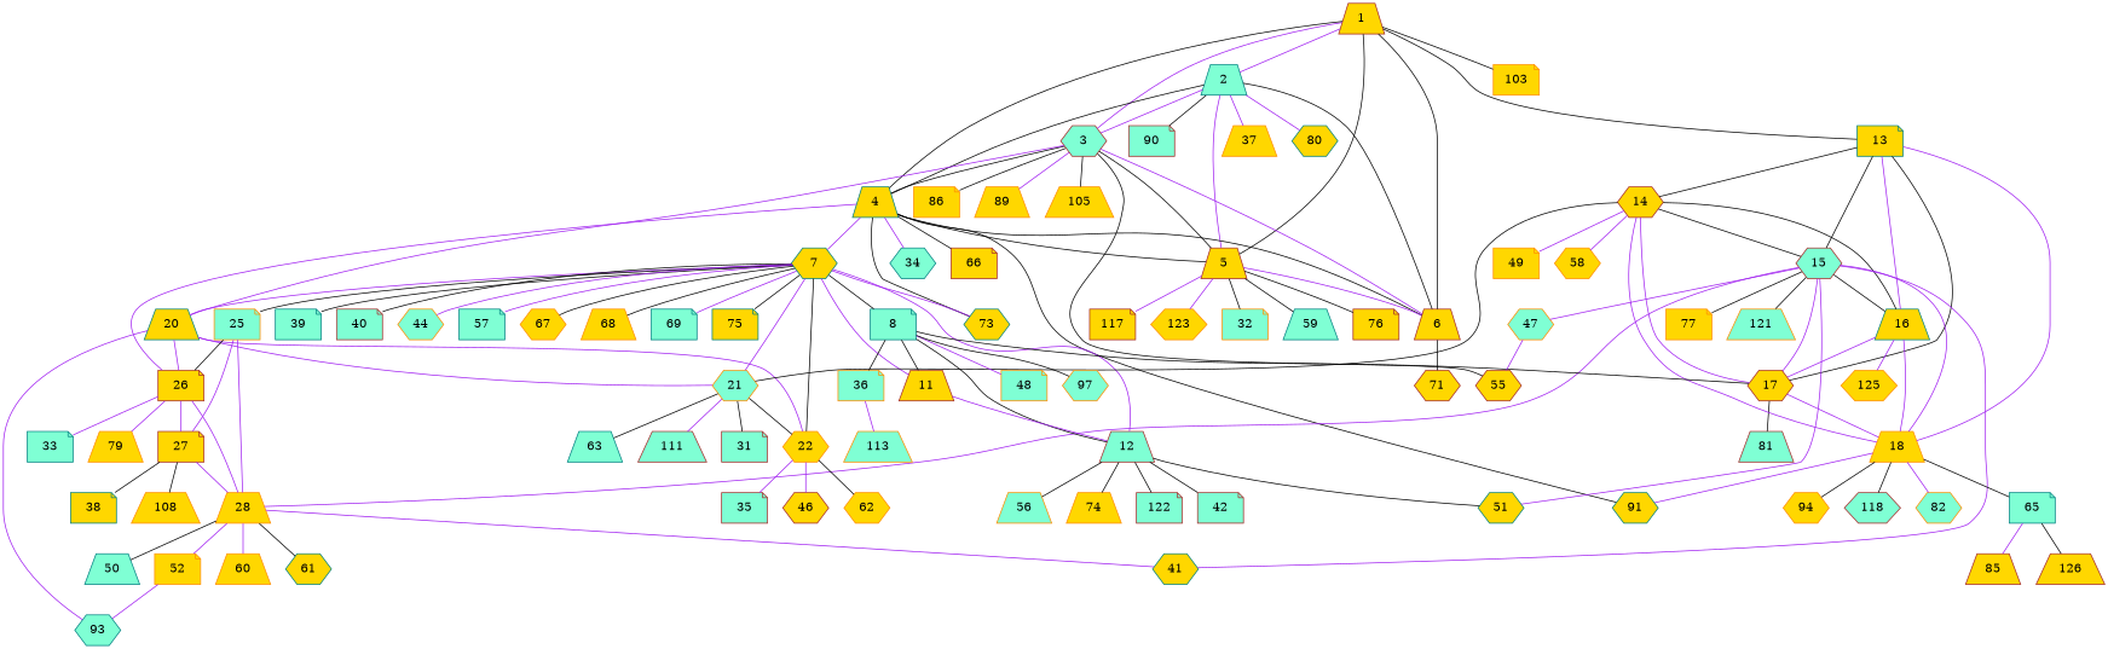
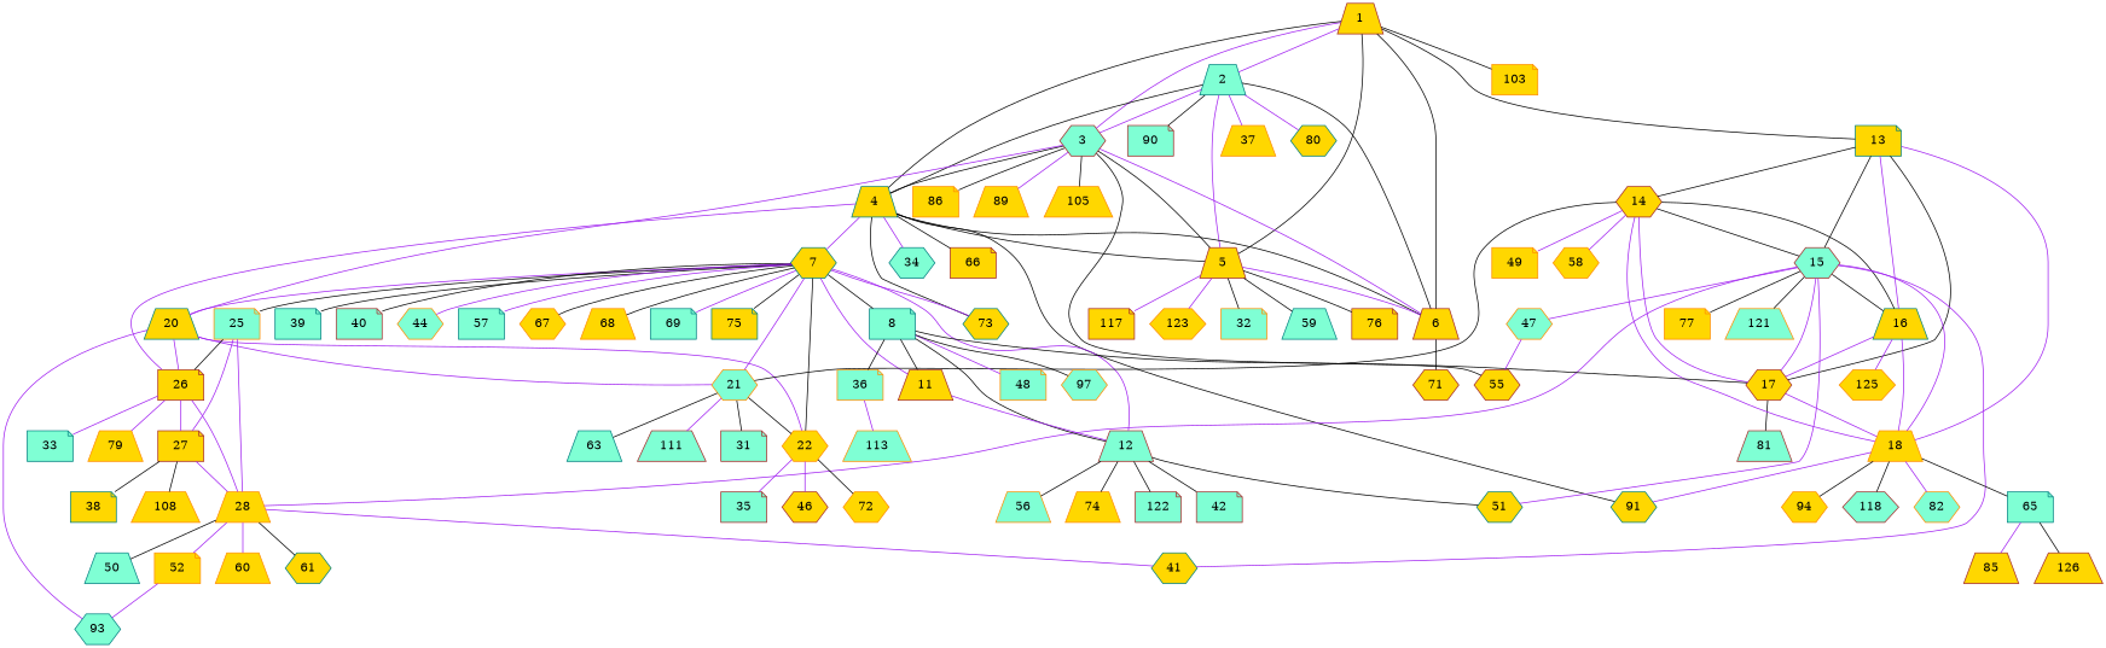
  graph {
    node [color=darkorange fillcolor=gold shape=trapezium style=filled]
    edge [color=purple]
    1 [color=brown]
    2 [color=teal fillcolor=aquamarine]
    3 [color=brown fillcolor=aquamarine shape=hexagon]
    4 [color=teal]
    5 [color=brown]
    6 [color=brown super="+114"]
    13 [color=teal shape=note]
    103 [shape=note]
    37
    80 [color=teal shape=hexagon]
    90 [color=brown fillcolor=aquamarine shape=note]
    20 [color=teal]
    55 [color=brown shape=hexagon]
    86 [shape=note]
    89
    105
    7 [color=teal shape=hexagon super="+9+19"]
    26 [color=brown shape=note]
    34 [color=teal fillcolor=aquamarine shape=hexagon super="+112"]
    66 [color=brown shape=note]
    73 [color=teal shape=hexagon]
    91 [color=teal shape=hexagon]
    32 [fillcolor=aquamarine shape=note]
    59 [color=teal fillcolor=aquamarine]
    76 [color=brown shape=note]
    117 [color=brown shape=note super="+120"]
    123 [shape=hexagon]
    71 [color=brown shape=hexagon]
    17 [color=brown shape=hexagon]
    14 [color=brown shape=hexagon super="+109+45"]
    15 [color=brown fillcolor=aquamarine shape=hexagon]
    16 [color=teal]
    18
    21 [fillcolor=aquamarine shape=hexagon]
    22 [shape=hexagon super="+107+92+23"]
    93 [color=teal fillcolor=aquamarine shape=hexagon super="+101"]
    8 [color=teal fillcolor=aquamarine shape=note super="+43+72+10+83"]
    11 [color=brown]
    12 [color=brown fillcolor=aquamarine]
    25 [fillcolor=aquamarine shape=note]
    39 [color=teal fillcolor=aquamarine shape=note]
    40 [color=brown fillcolor=aquamarine shape=note super="+88"]
    44 [fillcolor=aquamarine shape=hexagon]
    57 [color=teal fillcolor=aquamarine shape=note]
    67 [shape=hexagon]
    68
    69 [color=teal fillcolor=aquamarine shape=note]
    75 [color=teal shape=note super="+100+96"]
    28 [super="+29+78+116+54+30"]
    27 [color=brown shape=note]
    33 [color=teal fillcolor=aquamarine shape=note super="+87"]
    79 [super="+110"]
    36 [fillcolor=aquamarine shape=note]
    48 [fillcolor=aquamarine shape=note]
    97 [fillcolor=aquamarine shape=hexagon]
    42 [color=brown fillcolor=aquamarine shape=note]
    51 [color=teal shape=hexagon]
    56 [fillcolor=aquamarine]
    74
    122 [color=brown fillcolor=aquamarine shape=note]
    31 [color=brown fillcolor=aquamarine shape=note]
    63 [color=teal fillcolor=aquamarine]
    111 [color=brown fillcolor=aquamarine]
    35 [color=brown fillcolor=aquamarine shape=note]
    46 [color=brown shape=hexagon]
-   62 [shape=hexagon]
+   62 [shape=hexagon label=72]
    81 [color=brown fillcolor=aquamarine super="+98"]
    113 [fillcolor=aquamarine]
    49 [shape=note]
    58 [shape=hexagon]
    41 [color=teal shape=hexagon]
    47 [fillcolor=aquamarine shape=hexagon]
    77 [shape=note super="+95+102"]
    121 [fillcolor=aquamarine]
    125 [shape=hexagon]
    65 [color=teal fillcolor=aquamarine shape=note]
    82 [fillcolor=aquamarine shape=hexagon]
    94 [shape=hexagon]
    118 [color=brown fillcolor=aquamarine shape=hexagon]
    50 [color=teal fillcolor=aquamarine]
    52 [shape=note]
    60
    61 [color=teal shape=hexagon]
    85 [color=brown]
    126 [color=brown]
    38 [color=teal shape=note]
    108
    1 -- 2
    1 -- 3
    1 -- 4 [color=black]
    1 -- 5 [color=black]
    1 -- 6 [color=black]
    1 -- 13 [color=black]
    1 -- 103 [color=black]
    2 -- 3
    2 -- 4 [color=black]
    2 -- 5
    2 -- 6 [color=black]
    2 -- 37
    2 -- 80
    2 -- 90 [color=black]
    3 -- 4 [color=black]
    3 -- 5 [color=black]
    3 -- 6
    3 -- 20
    3 -- 55 [color=black]
    3 -- 86 [color=black]
    3 -- 89
    3 -- 105 [color=black]
    4 -- 5 [color=black]
    4 -- 6 [color=black]
    4 -- 7
    4 -- 26
    4 -- 34
    4 -- 66 [color=black]
    4 -- 73 [color=black]
    4 -- 91 [color=black]
    5 -- 6
    5 -- 32 [color=black]
    5 -- 59 [color=black]
    5 -- 76 [color=black]
    5 -- 117
    5 -- 123
    6 -- 71 [color=black]
    13 -- 17 [color=black]
    13 -- 14 [color=black]
    13 -- 15 [color=black]
    13 -- 16
    13 -- 18
    20 -- 26
    20 -- 21
    20 -- 22 [weight=2]
    20 -- 93
    7 -- 20 [weight=2]
    7 -- 73
    7 -- 21 [weight=2]
    7 -- 22 [color=black weight=4]
    7 -- 8 [color=black weight=4]
    7 -- 11 [weight=2]
    7 -- 12 [weight=2]
    7 -- 25 [color=black]
    7 -- 39 [color=black]
    7 -- 40 [color=black]
    7 -- 44
    7 -- 57
    7 -- 67 [color=black]
    7 -- 68 [color=black]
    7 -- 69
    7 -- 75 [color=black]
    26 -- 28 [weight=3]
    26 -- 27
    26 -- 33
    26 -- 79
    17 -- 18
    17 -- 81 [color=black]
    14 -- 17
    14 -- 15 [color=black]
    14 -- 16 [color=black]
    14 -- 18
    14 -- 21 [color=black]
    14 -- 49
    14 -- 58
    15 -- 17
    15 -- 16 [color=black]
    15 -- 18
    15 -- 28
    15 -- 51
    15 -- 41
    15 -- 47
    15 -- 77 [color=black]
    15 -- 121 [color=black]
    16 -- 17
    16 -- 18
    16 -- 125
    18 -- 91
    18 -- 65 [color=black]
    18 -- 82
    18 -- 94 [color=black]
    18 -- 118 [color=black]
    21 -- 22 [color=black weight=2]
    21 -- 31 [color=black]
    21 -- 63 [color=black]
    21 -- 111
    22 -- 35
    22 -- 46
    22 -- 62 [color=black]
    8 -- 17 [color=black]
    8 -- 11 [color=black weight=2]
    8 -- 12 [color=black weight=2]
    8 -- 36 [color=black]
    8 -- 48
    8 -- 97 [color=black]
    11 -- 12
    12 -- 42 [color=black]
    12 -- 51 [color=black]
    12 -- 56 [color=black]
    12 -- 74 [color=black]
    12 -- 122 [color=black]
    25 -- 26 [color=black]
    25 -- 28 [weight=3]
    25 -- 27
    28 -- 41
    28 -- 50 [color=black]
    28 -- 52
    28 -- 60
    28 -- 61 [color=black]
    27 -- 28 [weight=3]
    27 -- 38 [color=black]
    27 -- 108 [color=black]
    36 -- 113
    47 -- 55
    65 -- 85
    65 -- 126 [color=black]
    52 -- 93
  }
